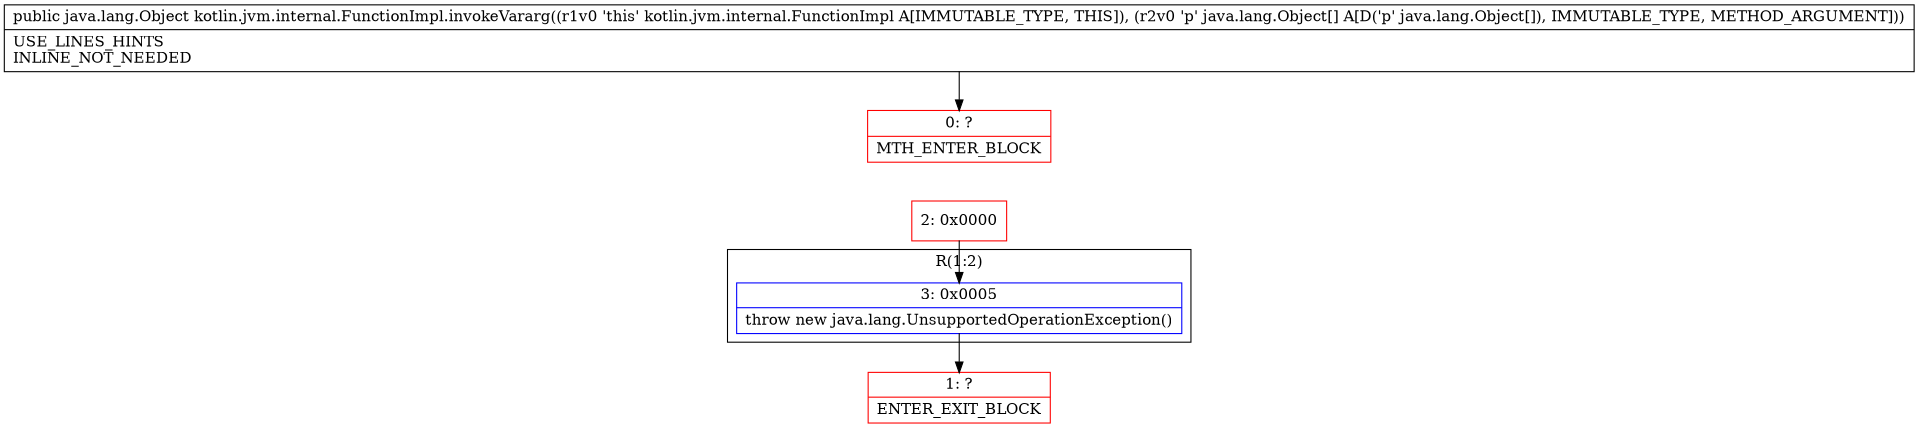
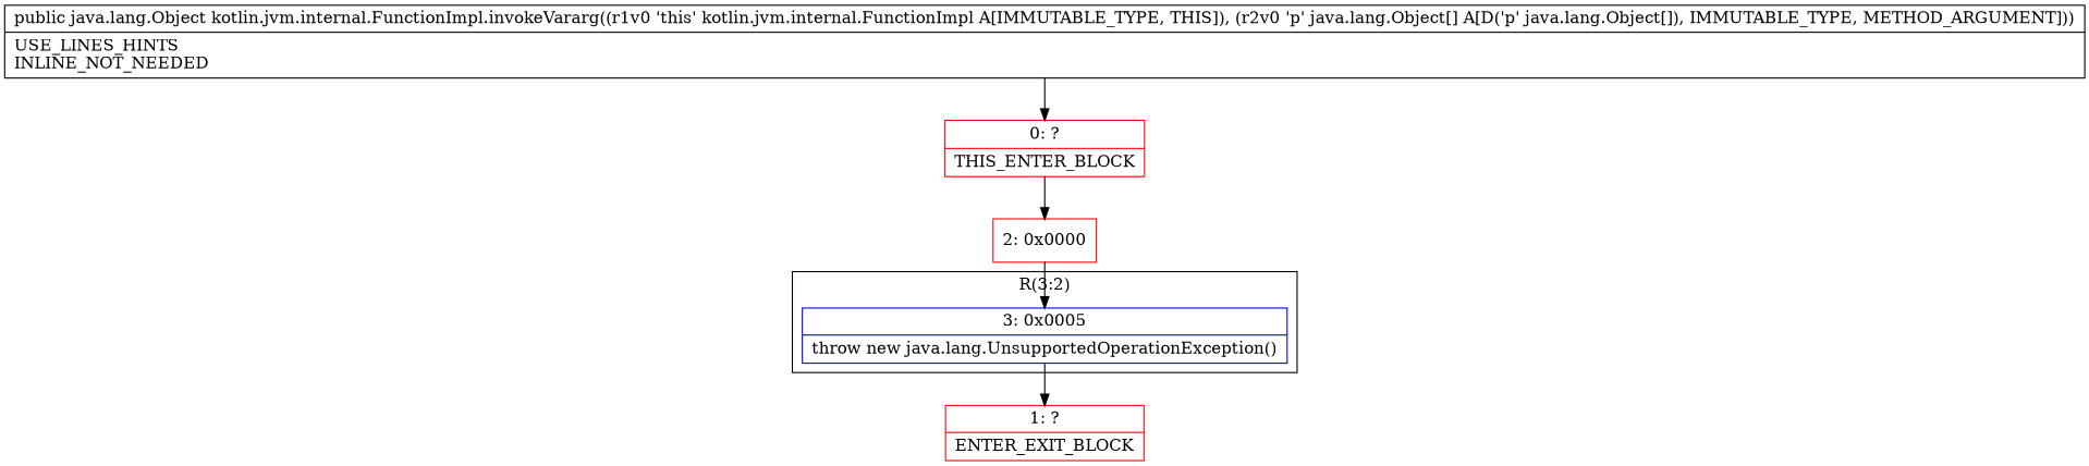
  digraph {
    node [color=red shape=record]
    n1 [color=blue label="{3\:\ 0x0005|throw new java.lang.UnsupportedOperationException()\l}"]
    n2 [label="{1\:\ ?|ENTER_EXIT_BLOCK\l}"]
-   n3 [label="{0\:\ ?|MTH_ENTER_BLOCK\l}"]
+   n3 [label="{0\:\ ?|THIS_ENTER_BLOCK\l}"]
    n4 [label="{2\:\ 0x0000}"]
    n5 [label="{public java.lang.Object kotlin.jvm.internal.FunctionImpl.invokeVararg((r1v0 'this' kotlin.jvm.internal.FunctionImpl A[IMMUTABLE_TYPE, THIS]), (r2v0 'p' java.lang.Object[] A[D('p' java.lang.Object[]), IMMUTABLE_TYPE, METHOD_ARGUMENT]))  | USE_LINES_HINTS\lINLINE_NOT_NEEDED\l}" color=""]
    subgraph cluster_1 {
-     label="R(1:2)"
+     label="R(3:2)"
      n1
    }
    n1 -> n2
+   n3 -> n4
    n4 -> n1
    n5 -> n3
  }
